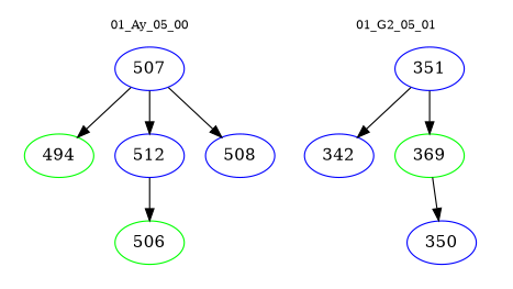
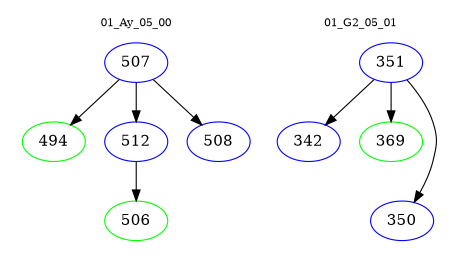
  digraph {
    node [color=blue]
    edge [color=black]
    n1 [label=507]
    n2 [color=green label=494]
    n3 [label=512]
    n4 [label=508]
    n5 [color=green label=506]
    n6 [label=351]
    n7 [label=342]
    n8 [color=green label=369]
    n9 [label=350]
    subgraph cluster_1 {
      color=white
      fontsize=10
      label="01_Ay_05_00"
      n1
      n2
      n3
      n4
      n5
    }
    subgraph cluster_2 {
      color=white
      fontsize=10
      label="01_G2_05_01"
      n6
      n7
      n8
      n9
    }
    n1 -> n2
    n1 -> n3
    n1 -> n4
    n3 -> n5
    n6 -> n7
    n6 -> n8
-   n8 -> n9
+   n6 -> n9
  }
